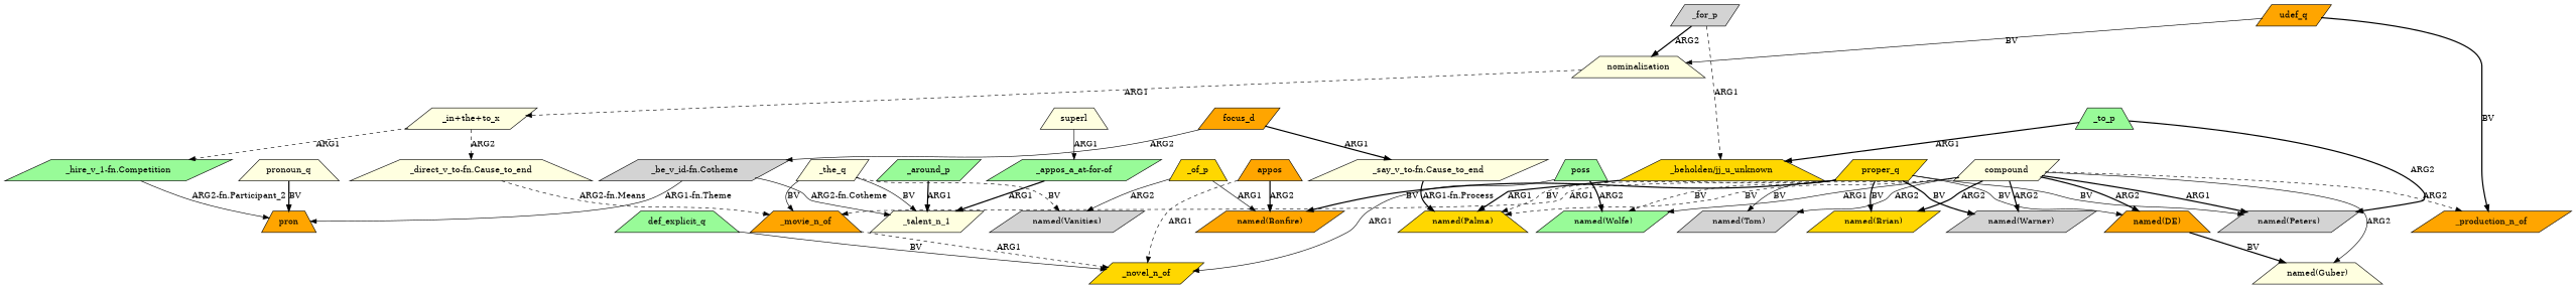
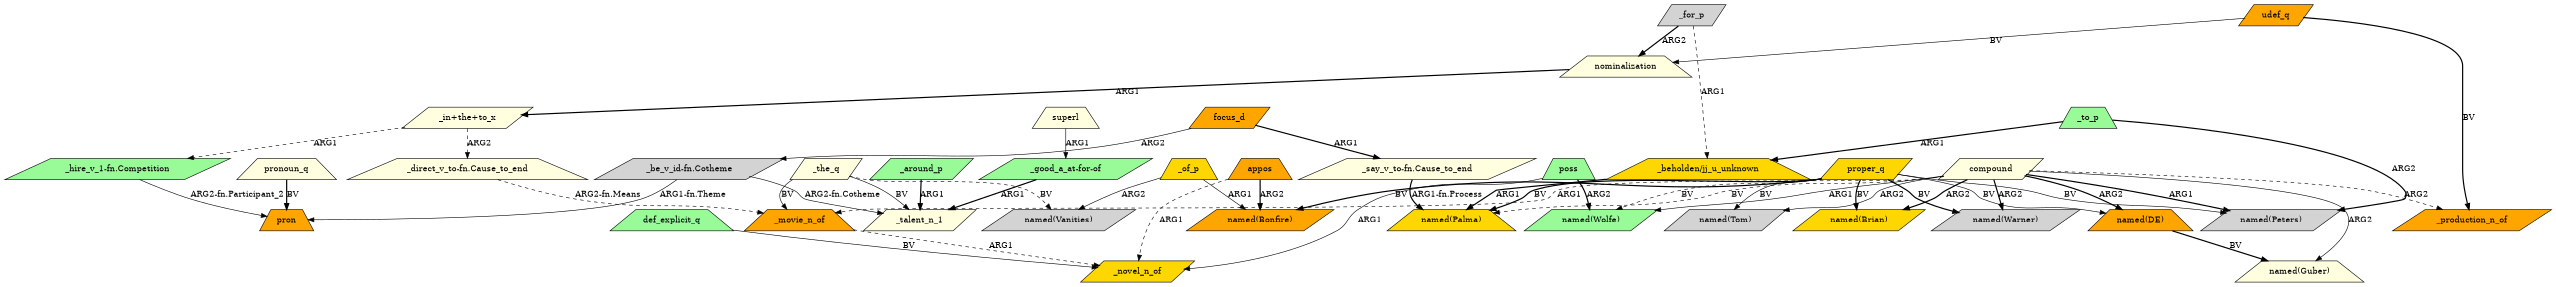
  digraph {
    node [fillcolor=lightyellow shape=parallelogram style=filled]
    edge [style=bold]
    poss [fillcolor=palegreen shape=trapezium]
    _novel_n_of [fillcolor=gold]
    "named(Wolfe)" [fillcolor=palegreen]
    focus_d [fillcolor=orange]
    "_be_v_id-fn.Cotheme" [fillcolor=lightgrey]
    "_say_v_to-fn.Cause_to_end"
    _talent_n_1
    pron [fillcolor=orange shape=trapezium]
    "named(Palma)" [fillcolor=gold shape=trapezium]
    _to_p [fillcolor=palegreen shape=trapezium]
    "_beholden/jj_u_unknown" [fillcolor=gold shape=trapezium]
    "named(Peters)" [fillcolor=lightgrey]
    nominalization [shape=trapezium]
    n14 [label="_in+the+to_x"]
    "_direct_v_to-fn.Cause_to_end" [shape=trapezium]
    "_hire_v_1-fn.Competition" [fillcolor=palegreen]
    _movie_n_of [fillcolor=orange shape=trapezium]
    superl [shape=trapezium]
-   "_good_a_at-for-of" [fillcolor=palegreen label="_appos_a_at-for-of"]
+   "_good_a_at-for-of" [fillcolor=palegreen]
    proper_q [fillcolor=gold]
    "named(DE)" [fillcolor=orange shape=trapezium]
    "named(Tom)" [fillcolor=lightgrey]
    "named(Brian)" [fillcolor=gold]
    "named(Bonfire)" [fillcolor=orange]
    "named(Warner)" [fillcolor=lightgrey]
    "named(Guber)" [shape=trapezium]
    compound
    _production_n_of [fillcolor=orange]
    _of_p [fillcolor=gold shape=trapezium]
    "named(Vanities)" [fillcolor=lightgrey]
    appos [fillcolor=orange shape=trapezium]
    udef_q [fillcolor=orange]
    _the_q
    pronoun_q [shape=trapezium]
    _for_p [fillcolor=lightgrey]
    def_explicit_q [fillcolor=palegreen shape=trapezium]
    _around_p [fillcolor=palegreen]
    poss -> _novel_n_of [label=ARG1 style=solid]
    poss -> "named(Wolfe)" [label=ARG2]
    focus_d -> "_be_v_id-fn.Cotheme" [label=ARG2 style=solid]
    focus_d -> "_say_v_to-fn.Cause_to_end" [label=ARG1]
    "_be_v_id-fn.Cotheme" -> _talent_n_1 [label="ARG2-fn.Cotheme" style=solid]
    "_be_v_id-fn.Cotheme" -> pron [label="ARG1-fn.Theme" style=solid]
    "_say_v_to-fn.Cause_to_end" -> "named(Palma)" [label="ARG1-fn.Process"]
    _to_p -> "_beholden/jj_u_unknown" [label=ARG1]
    _to_p -> "named(Peters)" [label=ARG2]
    "_beholden/jj_u_unknown" -> "named(Palma)" [label=ARG1]
-   nominalization -> n14 [label=ARG1 style=dashed]
+   nominalization -> n14 [label=ARG1]
    n14 -> "_direct_v_to-fn.Cause_to_end" [label=ARG2 style=dashed]
    n14 -> "_hire_v_1-fn.Competition" [label=ARG1 style=dashed]
    "_direct_v_to-fn.Cause_to_end" -> _movie_n_of [label="ARG2-fn.Means" style=dashed]
    "_hire_v_1-fn.Competition" -> pron [label="ARG2-fn.Participant_2" style=solid]
    _movie_n_of -> _novel_n_of [label=ARG1 style=dashed]
    superl -> "_good_a_at-for-of" [label=ARG1 style=solid]
    "_good_a_at-for-of" -> _talent_n_1 [label=ARG1]
    proper_q -> "named(Wolfe)" [label=BV style=dashed]
-   proper_q -> "named(Palma)" [label=BV style=dashed]
+   proper_q -> "named(Palma)" [label=BV]
    proper_q -> "named(Peters)" [label=BV style=solid]
    proper_q -> "named(DE)" [label=BV style=solid]
    proper_q -> "named(Tom)" [label=BV style=solid]
    proper_q -> "named(Brian)" [label=BV]
    proper_q -> "named(Bonfire)" [label=BV]
    proper_q -> "named(Warner)" [label=BV]
    "named(DE)" -> "named(Guber)" [label=BV]
    compound -> "named(Wolfe)" [label=ARG1 style=solid]
    compound -> "named(Palma)" [label=BV style=dashed]
    compound -> "named(Peters)" [label=ARG1]
    compound -> _movie_n_of [label=ARG1 style=dashed]
    compound -> "named(DE)" [label=ARG2]
    compound -> "named(Tom)" [label=ARG2 style=solid]
    compound -> "named(Brian)" [label=ARG2]
    compound -> "named(Warner)" [label=ARG2]
    compound -> "named(Guber)" [label=ARG2 style=solid]
    compound -> _production_n_of [label=ARG2 style=dashed]
    _of_p -> "named(Bonfire)" [label=ARG1 style=solid]
    _of_p -> "named(Vanities)" [label=ARG2 style=solid]
    appos -> _novel_n_of [label=ARG1 style=dashed]
    appos -> "named(Bonfire)" [label=ARG2]
    udef_q -> nominalization [label=BV style=solid]
    udef_q -> _production_n_of [label=BV]
    _the_q -> _talent_n_1 [label=BV style=solid]
    _the_q -> _movie_n_of [label=BV style=solid]
    _the_q -> "named(Vanities)" [label=BV style=dashed]
    pronoun_q -> pron [label=BV]
    _for_p -> "_beholden/jj_u_unknown" [label=ARG1 style=dashed]
    _for_p -> nominalization [label=ARG2]
    def_explicit_q -> _novel_n_of [label=BV style=solid]
    _around_p -> _talent_n_1 [label=ARG1]
  }
